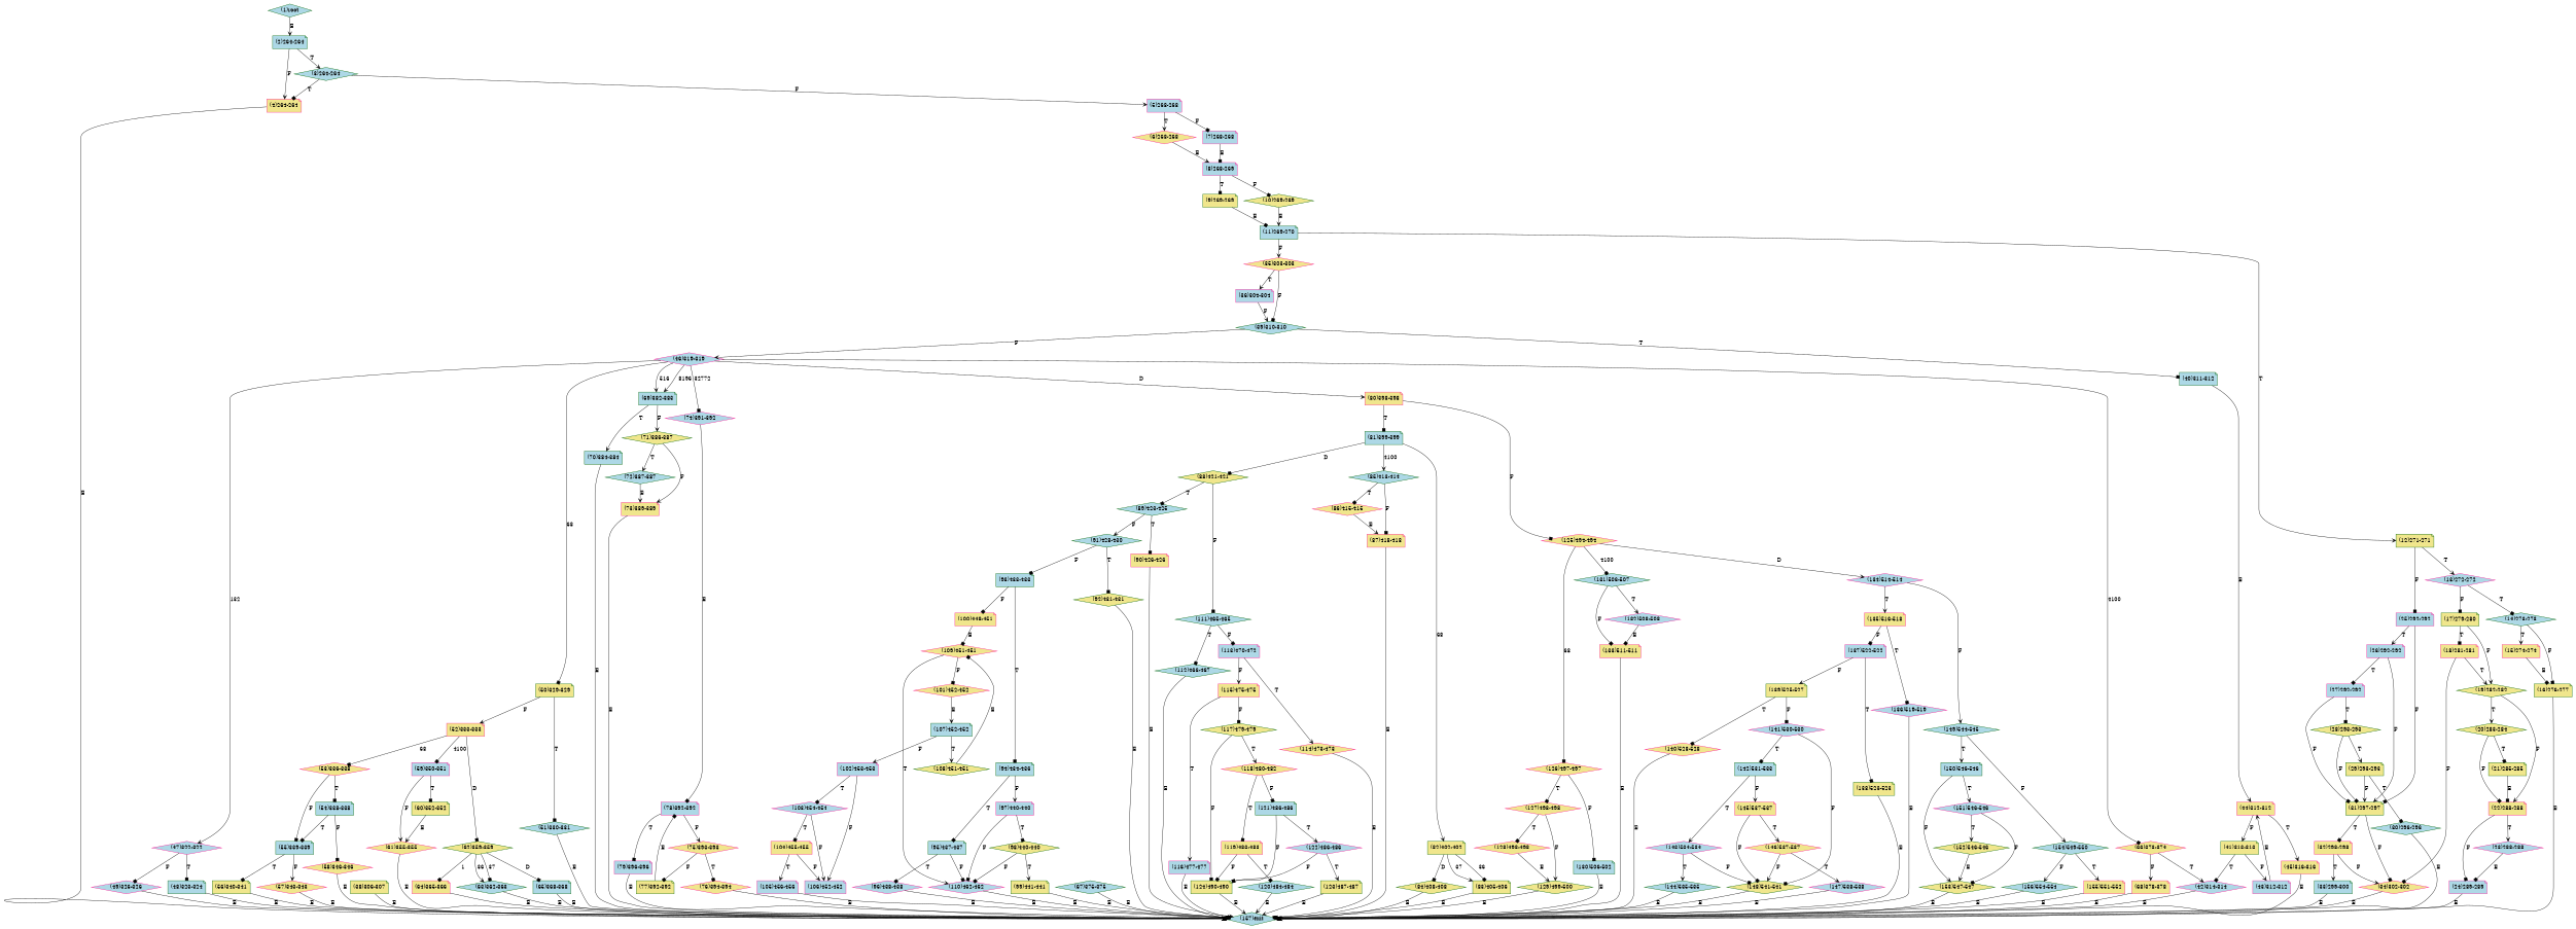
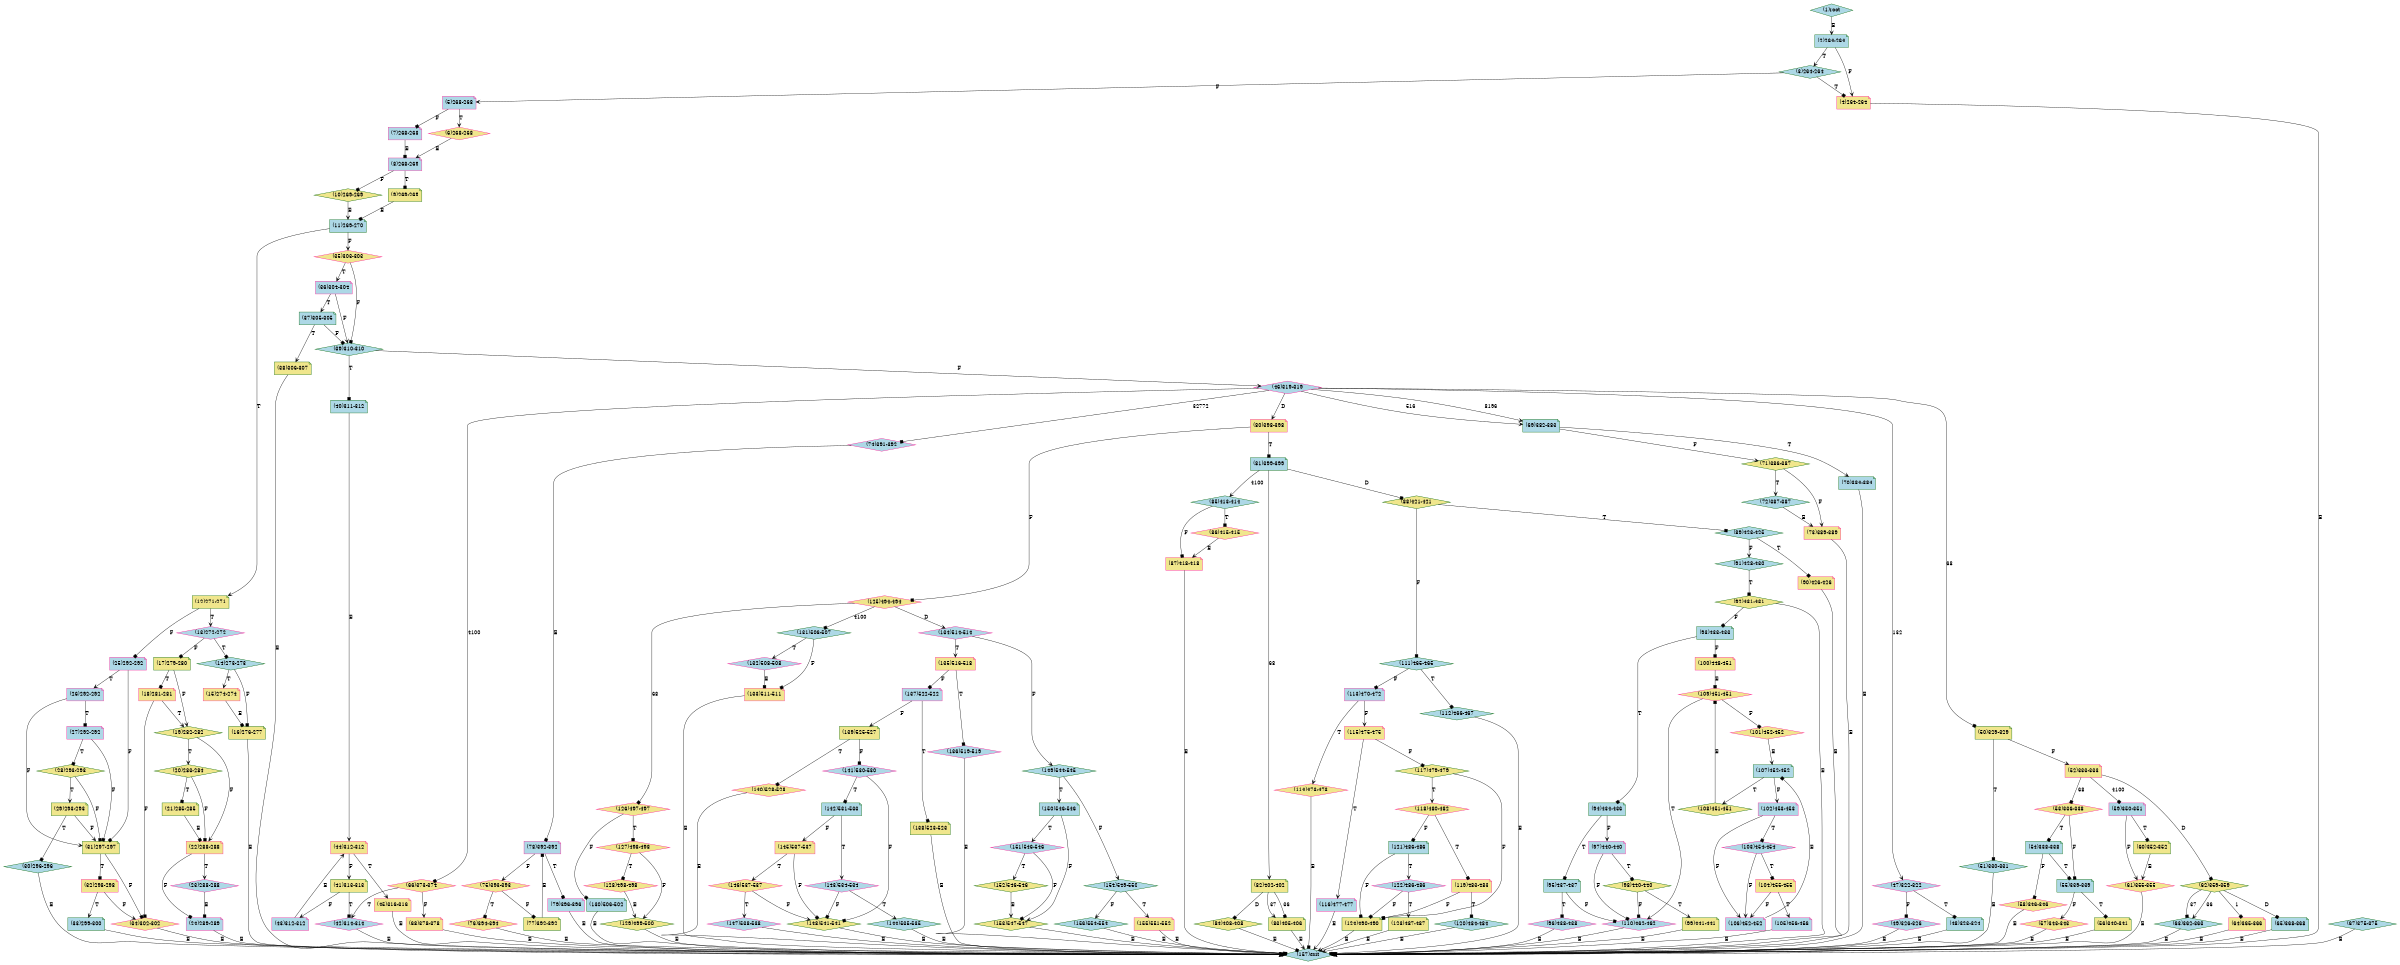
  digraph {
    node [color=deeppink fillcolor=khaki shape=note style=filled]
    edge [arrowhead=box]
    n1 [color=darkgreen fillcolor=lightblue label="(1)root" shape=diamond]
    n2 [color=darkgreen fillcolor=lightblue label="(2)264-264"]
    n3 [color=darkgreen fillcolor=lightblue label="(3)264-264" shape=diamond]
    n4 [label="(4)264-264"]
    n5 [fillcolor=lightblue label="(5)268-268"]
    n6 [color=darkgreen fillcolor=lightblue label="(157)exit" shape=diamond]
    n7 [label="(6)268-268" shape=diamond]
    n8 [fillcolor=lightblue label="(7)268-268"]
    n9 [fillcolor=lightblue label="(8)268-269"]
    n10 [color=darkgreen label="(9)269-269"]
    n11 [color=darkgreen label="(10)269-269" shape=diamond]
    n12 [color=darkgreen fillcolor=lightblue label="(11)269-270"]
    n13 [color=darkgreen label="(12)271-271"]
    n14 [label="(35)303-303" shape=diamond]
    n15 [fillcolor=lightblue label="(13)272-272" shape=diamond]
    n16 [fillcolor=lightblue label="(25)292-292"]
    n17 [color=darkgreen fillcolor=lightblue label="(39)310-310" shape=diamond]
    n18 [fillcolor=lightblue label="(36)304-304"]
    n19 [color=darkgreen fillcolor=lightblue label="(14)273-273" shape=diamond]
    n20 [color=darkgreen label="(17)279-280"]
    n21 [fillcolor=lightblue label="(26)292-292"]
    n22 [color=darkgreen label="(31)297-297"]
    n23 [label="(15)274-274"]
    n24 [color=darkgreen label="(16)276-277"]
    n25 [color=darkgreen label="(19)282-282" shape=diamond]
    n26 [label="(18)281-281"]
    n27 [color=darkgreen label="(20)283-284" shape=diamond]
    n28 [label="(22)288-288"]
    n29 [label="(34)302-302" shape=diamond]
    n30 [color=darkgreen label="(21)285-285"]
    n31 [fillcolor=lightblue label="(23)288-288" shape=diamond]
    n32 [fillcolor=lightblue label="(24)289-289"]
    n33 [fillcolor=lightblue label="(27)292-292"]
    n34 [label="(32)298-298"]
    n35 [color=darkgreen label="(28)293-293" shape=diamond]
    n36 [color=darkgreen label="(29)293-293"]
    n37 [color=darkgreen fillcolor=lightblue label="(30)296-296" shape=diamond]
    n38 [color=darkgreen fillcolor=lightblue label="(33)299-300"]
    n39 [color=darkgreen fillcolor=lightblue label="(40)311-312"]
    n40 [fillcolor=lightblue label="(46)319-319" shape=diamond]
+   n41 [color=darkgreen fillcolor=lightblue label="(37)305-305"]
    n42 [color=darkgreen label="(38)306-307"]
    n43 [label="(44)312-312"]
    n44 [fillcolor=lightblue label="(47)322-322" shape=diamond]
    n45 [color=darkgreen label="(50)329-329"]
    n46 [color=darkgreen fillcolor=lightblue label="(69)382-383"]
    n47 [label="(66)373-374" shape=diamond]
    n48 [fillcolor=lightblue label="(74)391-392" shape=diamond]
    n49 [label="(80)398-398"]
    n50 [fillcolor=lightblue label="(42)314-314" shape=diamond]
    n51 [fillcolor=lightblue label="(43)312-312"]
    n52 [color=darkgreen label="(41)313-313"]
    n53 [label="(45)316-316"]
    n54 [fillcolor=lightblue label="(49)326-326" shape=diamond]
    n55 [color=darkgreen fillcolor=lightblue label="(48)323-324"]
    n56 [color=darkgreen fillcolor=lightblue label="(51)330-331" shape=diamond]
    n57 [label="(52)333-333"]
    n58 [color=darkgreen fillcolor=lightblue label="(70)384-384"]
    n59 [color=darkgreen label="(71)386-387" shape=diamond]
    n60 [label="(68)378-378"]
    n61 [fillcolor=lightblue label="(78)392-392"]
    n62 [color=darkgreen fillcolor=lightblue label="(81)399-399"]
    n63 [label="(125)494-494" shape=diamond]
    n64 [label="(53)336-338" shape=diamond]
    n65 [fillcolor=lightblue label="(59)350-351"]
    n66 [color=darkgreen label="(62)359-359" shape=diamond]
    n67 [color=darkgreen fillcolor=lightblue label="(55)339-339"]
    n68 [label="(57)343-343" shape=diamond]
    n69 [color=darkgreen label="(56)340-341"]
    n70 [color=darkgreen fillcolor=lightblue label="(54)338-338"]
    n71 [label="(58)346-346" shape=diamond]
    n72 [label="(61)355-355" shape=diamond]
    n73 [color=darkgreen label="(60)352-352"]
    n74 [color=darkgreen fillcolor=lightblue label="(63)362-363" shape=diamond]
    n75 [label="(64)365-366"]
    n76 [color=darkgreen fillcolor=lightblue label="(65)368-368"]
    n77 [color=darkgreen fillcolor=lightblue label="(72)387-387" shape=diamond]
    n78 [label="(73)389-389"]
    n79 [color=darkgreen fillcolor=lightblue label="(67)375-375" shape=diamond]
    n80 [label="(76)394-394" shape=diamond]
    n81 [color=darkgreen label="(77)392-392"]
    n82 [fillcolor=lightblue label="(79)396-396"]
    n83 [label="(75)393-393" shape=diamond]
    n84 [color=darkgreen fillcolor=lightblue label="(85)413-414" shape=diamond]
    n85 [label="(87)418-418"]
    n86 [label="(86)415-415" shape=diamond]
    n87 [color=darkgreen label="(84)408-408" shape=diamond]
    n88 [color=darkgreen label="(82)402-402"]
    n89 [color=darkgreen label="(88)421-421" shape=diamond]
    n90 [color=darkgreen label="(83)405-406"]
    n91 [color=darkgreen fillcolor=lightblue label="(89)423-425" shape=diamond]
    n92 [color=darkgreen fillcolor=lightblue label="(111)465-465" shape=diamond]
    n93 [label="(126)497-497" shape=diamond]
    n94 [color=darkgreen fillcolor=lightblue label="(131)506-507" shape=diamond]
    n95 [fillcolor=lightblue label="(134)514-514" shape=diamond]
    n96 [color=darkgreen fillcolor=lightblue label="(93)433-433"]
    n97 [color=darkgreen fillcolor=lightblue label="(94)434-436"]
    n98 [label="(100)448-451"]
    n99 [color=darkgreen fillcolor=lightblue label="(95)437-437"]
    n100 [fillcolor=lightblue label="(97)440-440"]
    n101 [label="(109)451-451" shape=diamond]
    n102 [color=darkgreen label="(92)431-431" shape=diamond]
    n103 [fillcolor=lightblue label="(96)438-438" shape=diamond]
    n104 [fillcolor=lightblue label="(110)462-462" shape=diamond]
    n105 [color=darkgreen label="(98)440-440" shape=diamond]
    n106 [color=darkgreen fillcolor=lightblue label="(91)428-430" shape=diamond]
    n107 [label="(90)426-426"]
    n108 [fillcolor=lightblue label="(113)470-472"]
    n109 [color=darkgreen fillcolor=lightblue label="(112)466-467" shape=diamond]
    n110 [fillcolor=lightblue label="(102)453-453"]
    n111 [fillcolor=lightblue label="(103)454-454" shape=diamond]
    n112 [fillcolor=lightblue label="(106)452-452"]
    n113 [label="(104)455-455"]
    n114 [color=darkgreen fillcolor=lightblue label="(107)452-452"]
    n115 [fillcolor=lightblue label="(105)456-456"]
    n116 [label="(101)452-452" shape=diamond]
    n117 [color=darkgreen label="(108)451-451" shape=diamond]
    n118 [color=darkgreen label="(99)441-441"]
    n119 [label="(115)475-475"]
    n120 [label="(114)473-473" shape=diamond]
    n121 [label="(119)483-483"]
    n122 [color=darkgreen label="(124)490-490"]
    n123 [color=darkgreen fillcolor=lightblue label="(120)484-484" shape=diamond]
    n124 [label="(118)480-482" shape=diamond]
    n125 [color=darkgreen fillcolor=lightblue label="(121)486-486"]
    n126 [fillcolor=lightblue label="(122)486-486" shape=diamond]
    n127 [color=darkgreen label="(117)479-479" shape=diamond]
    n128 [fillcolor=lightblue label="(116)477-477"]
    n129 [label="(127)498-498" shape=diamond]
    n130 [color=darkgreen label="(129)499-500" shape=diamond]
    n131 [label="(128)498-498" shape=diamond]
    n132 [color=darkgreen fillcolor=lightblue label="(130)506-502"]
    n133 [label="(133)511-511"]
    n134 [fillcolor=lightblue label="(132)508-508" shape=diamond]
    n135 [label="(135)516-518"]
    n136 [color=darkgreen fillcolor=lightblue label="(149)544-545" shape=diamond]
    n137 [color=darkgreen label="(123)487-487"]
    n138 [fillcolor=lightblue label="(137)522-522"]
    n139 [color=darkgreen label="(139)525-527"]
    n140 [color=darkgreen label="(138)523-523"]
    n141 [fillcolor=lightblue label="(141)530-530" shape=diamond]
    n142 [label="(140)528-528" shape=diamond]
    n143 [fillcolor=lightblue label="(136)519-519" shape=diamond]
    n144 [color=darkgreen fillcolor=lightblue label="(142)531-533"]
    n145 [color=darkgreen label="(148)541-541" shape=diamond]
    n146 [fillcolor=lightblue label="(143)534-534" shape=diamond]
    n147 [label="(145)537-537"]
    n148 [color=darkgreen fillcolor=lightblue label="(144)535-535" shape=diamond]
    n149 [label="(146)537-537" shape=diamond]
    n150 [color=darkgreen fillcolor=lightblue label="(154)549-550" shape=diamond]
    n151 [color=darkgreen fillcolor=lightblue label="(150)546-546"]
    n152 [color=darkgreen label="(152)546-546" shape=diamond]
    n153 [color=darkgreen label="(153)547-547" shape=diamond]
    n154 [label="(155)551-552"]
    n155 [color=darkgreen fillcolor=lightblue label="(156)554-554" shape=diamond]
    n156 [fillcolor=lightblue label="(147)538-538" shape=diamond]
    n157 [fillcolor=lightblue label="(151)546-546" shape=diamond]
    n1 -> n2 [arrowhead=vee label=E]
    n2 -> n3 [arrowhead=vee label=T]
    n2 -> n4 [arrowhead=vee label=F]
    n3 -> n4 [label=T]
    n3 -> n5 [arrowhead=vee label=F]
    n4 -> n6 [label=E]
    n5 -> n7 [arrowhead=vee label=T]
    n5 -> n8 [label=F]
    n7 -> n9 [arrowhead=vee label=E]
    n8 -> n9 [label=E]
    n9 -> n10 [label=T]
    n9 -> n11 [label=F]
    n10 -> n12 [label=E]
    n11 -> n12 [arrowhead=vee label=E]
    n12 -> n13 [arrowhead=vee label=T]
    n12 -> n14 [arrowhead=vee label=F]
    n13 -> n15 [arrowhead=vee label=T]
    n13 -> n16 [label=F]
    n14 -> n17 [label=F]
    n14 -> n18 [arrowhead=vee label=T]
    n15 -> n19 [label=T]
    n15 -> n20 [label=F]
    n16 -> n21 [arrowhead=vee label=T]
    n16 -> n22 [label=F]
    n17 -> n39 [label=T]
    n17 -> n40 [arrowhead=vee label=F]
    n18 -> n17 [arrowhead=vee label=F]
+   n18 -> n41 [arrowhead=vee label=T]
    n19 -> n23 [arrowhead=vee label=T]
    n19 -> n24 [label=F]
    n20 -> n25 [arrowhead=vee label=F]
    n20 -> n26 [label=T]
    n21 -> n22 [arrowhead=vee label=F]
    n21 -> n33 [label=T]
    n22 -> n29 [label=F]
    n22 -> n34 [label=T]
    n23 -> n24 [label=E]
    n24 -> n6 [label=E]
    n25 -> n27 [arrowhead=vee label=T]
    n25 -> n28 [arrowhead=vee label=F]
    n26 -> n25 [arrowhead=vee label=T]
    n26 -> n29 [label=F]
    n27 -> n28 [label=F]
    n27 -> n30 [label=T]
    n28 -> n31 [arrowhead=vee label=T]
    n28 -> n32 [label=F]
    n29 -> n6 [arrowhead=vee label=E]
    n30 -> n28 [label=E]
    n31 -> n32 [label=E]
    n32 -> n6 [label=E]
    n33 -> n22 [label=F]
    n33 -> n35 [label=T]
    n34 -> n29 [arrowhead=vee label=F]
    n34 -> n38 [arrowhead=vee label=T]
    n35 -> n22 [label=F]
    n35 -> n36 [arrowhead=vee label=T]
    n36 -> n22 [arrowhead=vee label=F]
    n36 -> n37 [label=T]
    n37 -> n6 [arrowhead=vee label=E]
    n38 -> n6 [arrowhead=vee label=E]
    n39 -> n43 [arrowhead=vee label=E]
    n40 -> n44 [arrowhead=vee label=132]
    n40 -> n45 [label=68]
    n40 -> n46 [arrowhead=vee label=516]
    n40 -> n46 [arrowhead=vee label=8196]
    n40 -> n47 [label=4100]
    n40 -> n48 [label=32772]
    n40 -> n49 [arrowhead=vee label=D]
+   n41 -> n17 [label=F]
+   n41 -> n42 [arrowhead=vee label=T]
    n42 -> n6 [arrowhead=vee label=E]
    n43 -> n52 [arrowhead=vee label=F]
    n43 -> n53 [arrowhead=vee label=T]
    n44 -> n54 [label=F]
    n44 -> n55 [label=T]
    n45 -> n56 [label=T]
    n45 -> n57 [arrowhead=vee label=F]
    n46 -> n58 [arrowhead=vee label=T]
    n46 -> n59 [arrowhead=vee label=F]
    n47 -> n50 [arrowhead=vee label=T]
    n47 -> n60 [arrowhead=vee label=F]
    n48 -> n61 [label=E]
    n49 -> n62 [label=T]
    n49 -> n63 [label=F]
    n50 -> n6 [label=E]
    n51 -> n43 [arrowhead=vee label=E]
    n52 -> n50 [label=T]
    n52 -> n51 [arrowhead=vee label=F]
    n53 -> n6 [arrowhead=vee label=E]
    n54 -> n6 [label=E]
    n55 -> n6 [arrowhead=vee label=E]
    n56 -> n6 [label=E]
    n57 -> n64 [label=68]
    n57 -> n65 [label=4100]
    n57 -> n66 [label=D]
    n58 -> n6 [arrowhead=vee label=E]
    n59 -> n77 [arrowhead=vee label=T]
    n59 -> n78 [arrowhead=vee label=F]
    n60 -> n6 [arrowhead=vee label=E]
    n61 -> n82 [label=T]
    n61 -> n83 [arrowhead=vee label=F]
    n62 -> n84 [arrowhead=vee label=4100]
    n62 -> n88 [arrowhead=vee label=68]
    n62 -> n89 [label=D]
    n63 -> n93 [label=68]
    n63 -> n94 [label=4100]
    n63 -> n95 [arrowhead=vee label=D]
    n64 -> n67 [label=F]
    n64 -> n70 [label=T]
    n65 -> n72 [arrowhead=vee label=F]
    n65 -> n73 [label=T]
    n66 -> n74 [arrowhead=vee label=36]
    n66 -> n74 [label=37]
    n66 -> n75 [label=1]
    n66 -> n76 [label=D]
    n67 -> n68 [arrowhead=vee label=F]
    n67 -> n69 [label=T]
    n68 -> n6 [arrowhead=vee label=E]
    n69 -> n6 [arrowhead=vee label=E]
    n70 -> n67 [label=T]
    n70 -> n71 [label=F]
    n71 -> n6 [label=E]
    n72 -> n6 [label=E]
    n73 -> n72 [arrowhead=vee label=E]
    n74 -> n6 [arrowhead=vee label=E]
    n75 -> n6 [label=E]
    n76 -> n6 [arrowhead=vee label=E]
    n77 -> n78 [arrowhead=vee label=E]
    n78 -> n6 [arrowhead=vee label=E]
    n79 -> n6 [arrowhead=vee label=E]
    n80 -> n6 [arrowhead=vee label=E]
    n81 -> n61 [label=E]
    n82 -> n6 [label=E]
    n83 -> n80 [label=T]
    n83 -> n81 [label=F]
    n84 -> n85 [label=F]
    n84 -> n86 [label=T]
    n85 -> n6 [label=E]
    n86 -> n85 [arrowhead=vee label=E]
    n87 -> n6 [label=E]
    n88 -> n87 [label=D]
    n88 -> n90 [label=36]
    n88 -> n90 [arrowhead=vee label=37]
    n89 -> n91 [label=T]
    n89 -> n92 [label=F]
    n90 -> n6 [arrowhead=vee label=E]
    n91 -> n106 [arrowhead=vee label=F]
    n91 -> n107 [label=T]
    n92 -> n108 [label=F]
    n92 -> n109 [label=T]
    n93 -> n129 [label=T]
    n93 -> n132 [label=F]
    n94 -> n133 [label=F]
    n94 -> n134 [arrowhead=vee label=T]
    n95 -> n135 [arrowhead=vee label=T]
    n95 -> n136 [arrowhead=vee label=F]
    n96 -> n97 [label=T]
    n96 -> n98 [label=F]
    n97 -> n99 [label=T]
    n97 -> n100 [arrowhead=vee label=F]
    n98 -> n101 [label=E]
    n99 -> n103 [label=T]
    n99 -> n104 [label=F]
    n100 -> n104 [label=F]
    n100 -> n105 [label=T]
    n101 -> n104 [arrowhead=vee label=T]
    n101 -> n116 [label=F]
    n102 -> n6 [label=E]
    n103 -> n6 [label=E]
    n104 -> n6 [arrowhead=vee label=E]
    n105 -> n104 [label=F]
    n105 -> n118 [arrowhead=vee label=T]
-   n106 -> n96 [label=F]
+   n102 -> n96 [label=F]
    n106 -> n102 [label=T]
    n107 -> n6 [arrowhead=vee label=E]
    n108 -> n119 [arrowhead=vee label=F]
    n108 -> n120 [arrowhead=vee label=T]
    n109 -> n6 [label=E]
    n110 -> n111 [label=T]
    n110 -> n112 [arrowhead=vee label=F]
    n111 -> n112 [arrowhead=vee label=F]
    n111 -> n113 [label=T]
+   n112 -> n114 [label=E]
    n113 -> n112 [arrowhead=vee label=F]
    n113 -> n115 [arrowhead=vee label=T]
    n114 -> n110 [arrowhead=vee label=F]
    n114 -> n117 [arrowhead=vee label=T]
    n115 -> n6 [arrowhead=vee label=E]
    n116 -> n114 [arrowhead=vee label=E]
    n117 -> n101 [label=E]
    n118 -> n6 [label=E]
    n119 -> n127 [label=F]
    n119 -> n128 [arrowhead=vee label=T]
    n120 -> n6 [label=E]
    n121 -> n122 [label=F]
    n121 -> n123 [label=T]
    n122 -> n6 [arrowhead=vee label=E]
    n123 -> n6 [arrowhead=vee label=E]
    n124 -> n121 [label=T]
    n124 -> n125 [label=F]
    n125 -> n122 [label=F]
    n125 -> n126 [arrowhead=vee label=T]
    n126 -> n122 [label=F]
    n126 -> n137 [arrowhead=vee label=T]
    n127 -> n122 [label=F]
    n127 -> n124 [arrowhead=vee label=T]
    n128 -> n6 [arrowhead=vee label=E]
    n129 -> n130 [arrowhead=vee label=F]
    n129 -> n131 [label=T]
    n130 -> n6 [label=E]
    n131 -> n130 [arrowhead=vee label=E]
    n132 -> n6 [label=E]
    n133 -> n6 [arrowhead=vee label=E]
    n134 -> n133 [label=E]
    n135 -> n138 [label=F]
    n135 -> n143 [label=T]
    n136 -> n150 [arrowhead=vee label=F]
    n136 -> n151 [arrowhead=vee label=T]
    n137 -> n6 [arrowhead=vee label=E]
    n138 -> n139 [arrowhead=vee label=F]
    n138 -> n140 [label=T]
    n139 -> n141 [label=F]
    n139 -> n142 [label=T]
    n140 -> n6 [arrowhead=vee label=E]
    n141 -> n144 [label=T]
    n141 -> n145 [label=F]
    n142 -> n6 [arrowhead=vee label=E]
    n143 -> n6 [label=E]
    n144 -> n146 [arrowhead=vee label=T]
    n144 -> n147 [arrowhead=vee label=F]
    n145 -> n6 [arrowhead=vee label=E]
    n146 -> n145 [label=F]
    n146 -> n148 [arrowhead=vee label=T]
    n147 -> n145 [label=F]
    n147 -> n149 [arrowhead=vee label=T]
    n148 -> n6 [arrowhead=vee label=E]
    n149 -> n145 [arrowhead=vee label=F]
    n149 -> n156 [arrowhead=vee label=T]
    n150 -> n154 [arrowhead=vee label=T]
    n150 -> n155 [arrowhead=vee label=F]
    n151 -> n153 [arrowhead=vee label=F]
    n151 -> n157 [arrowhead=vee label=T]
    n152 -> n153 [arrowhead=vee label=E]
    n153 -> n6 [arrowhead=vee label=E]
    n154 -> n6 [label=E]
    n155 -> n6 [label=E]
    n156 -> n6 [label=E]
    n157 -> n152 [arrowhead=vee label=T]
    n157 -> n153 [label=F]
  }
